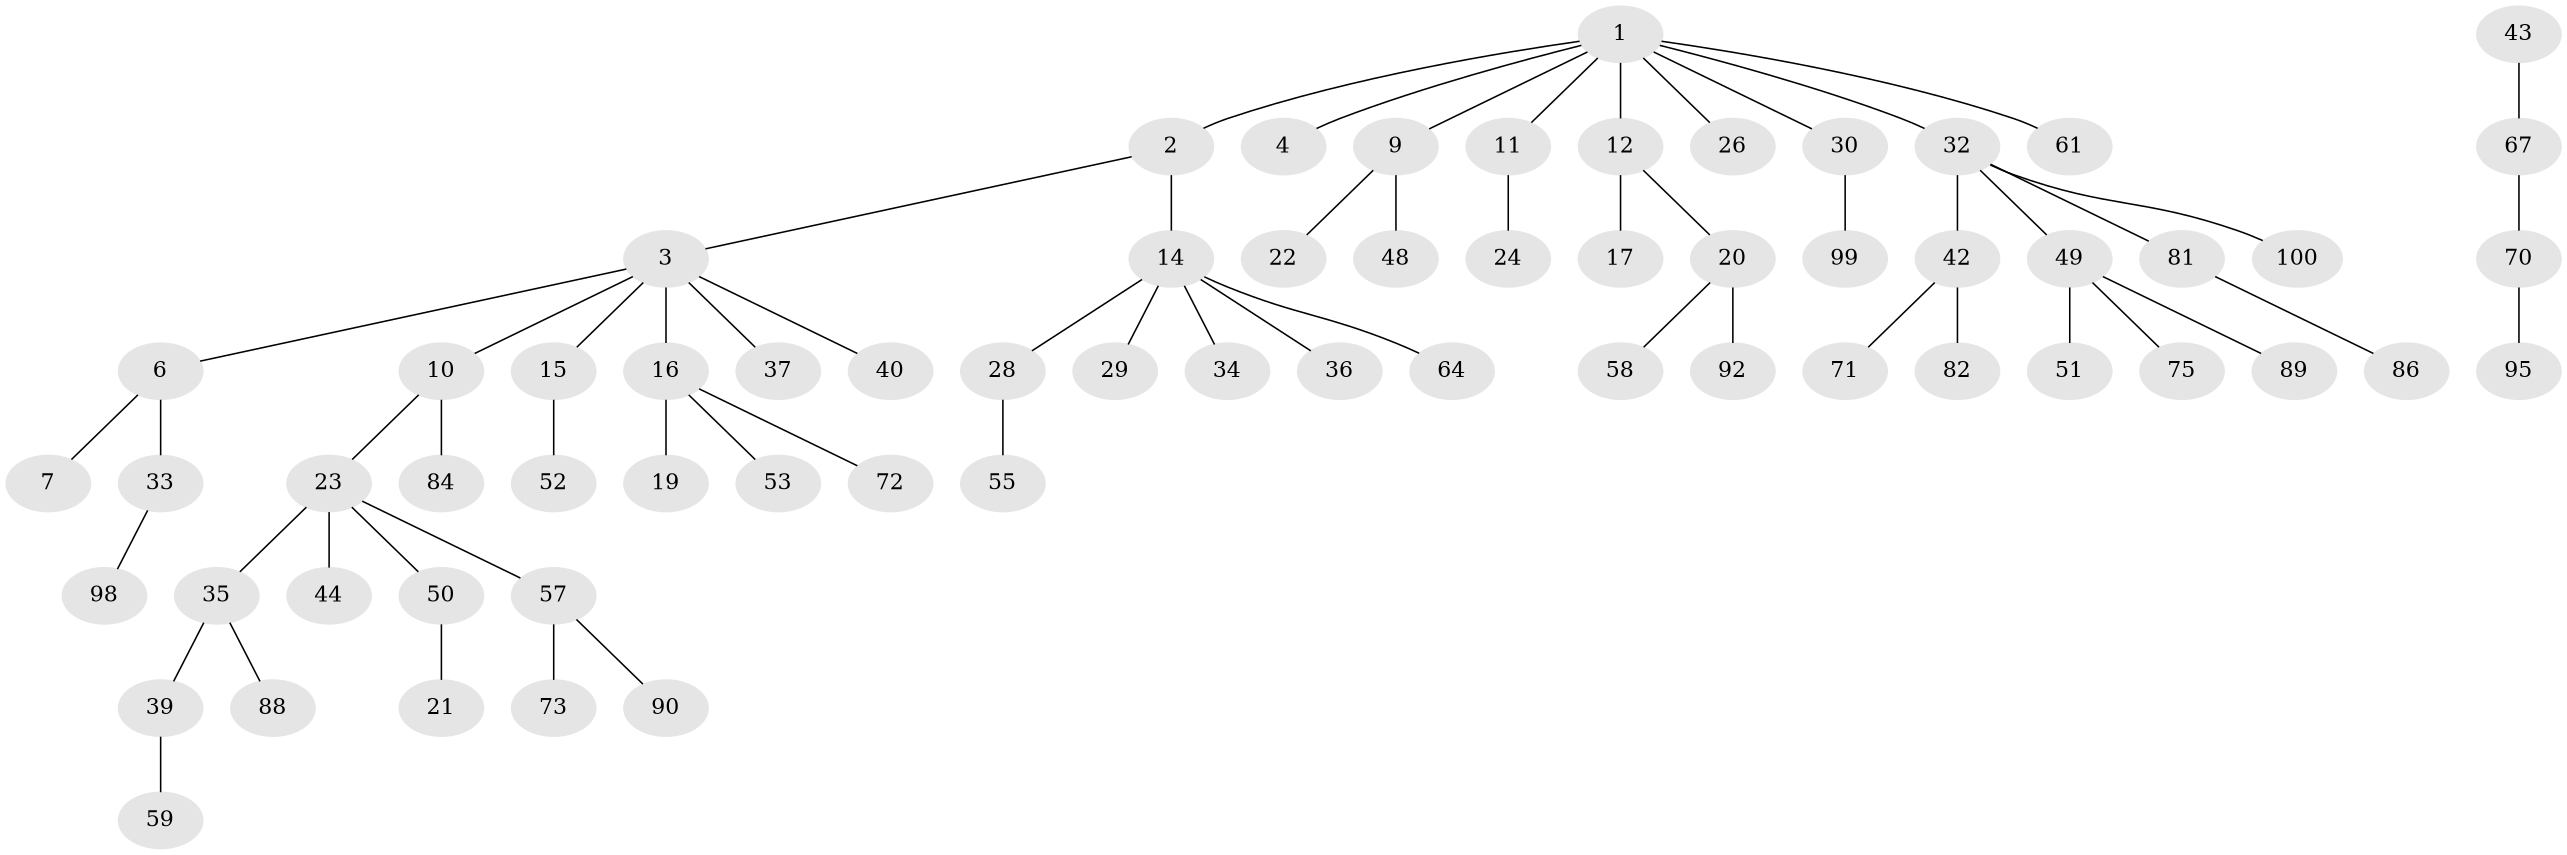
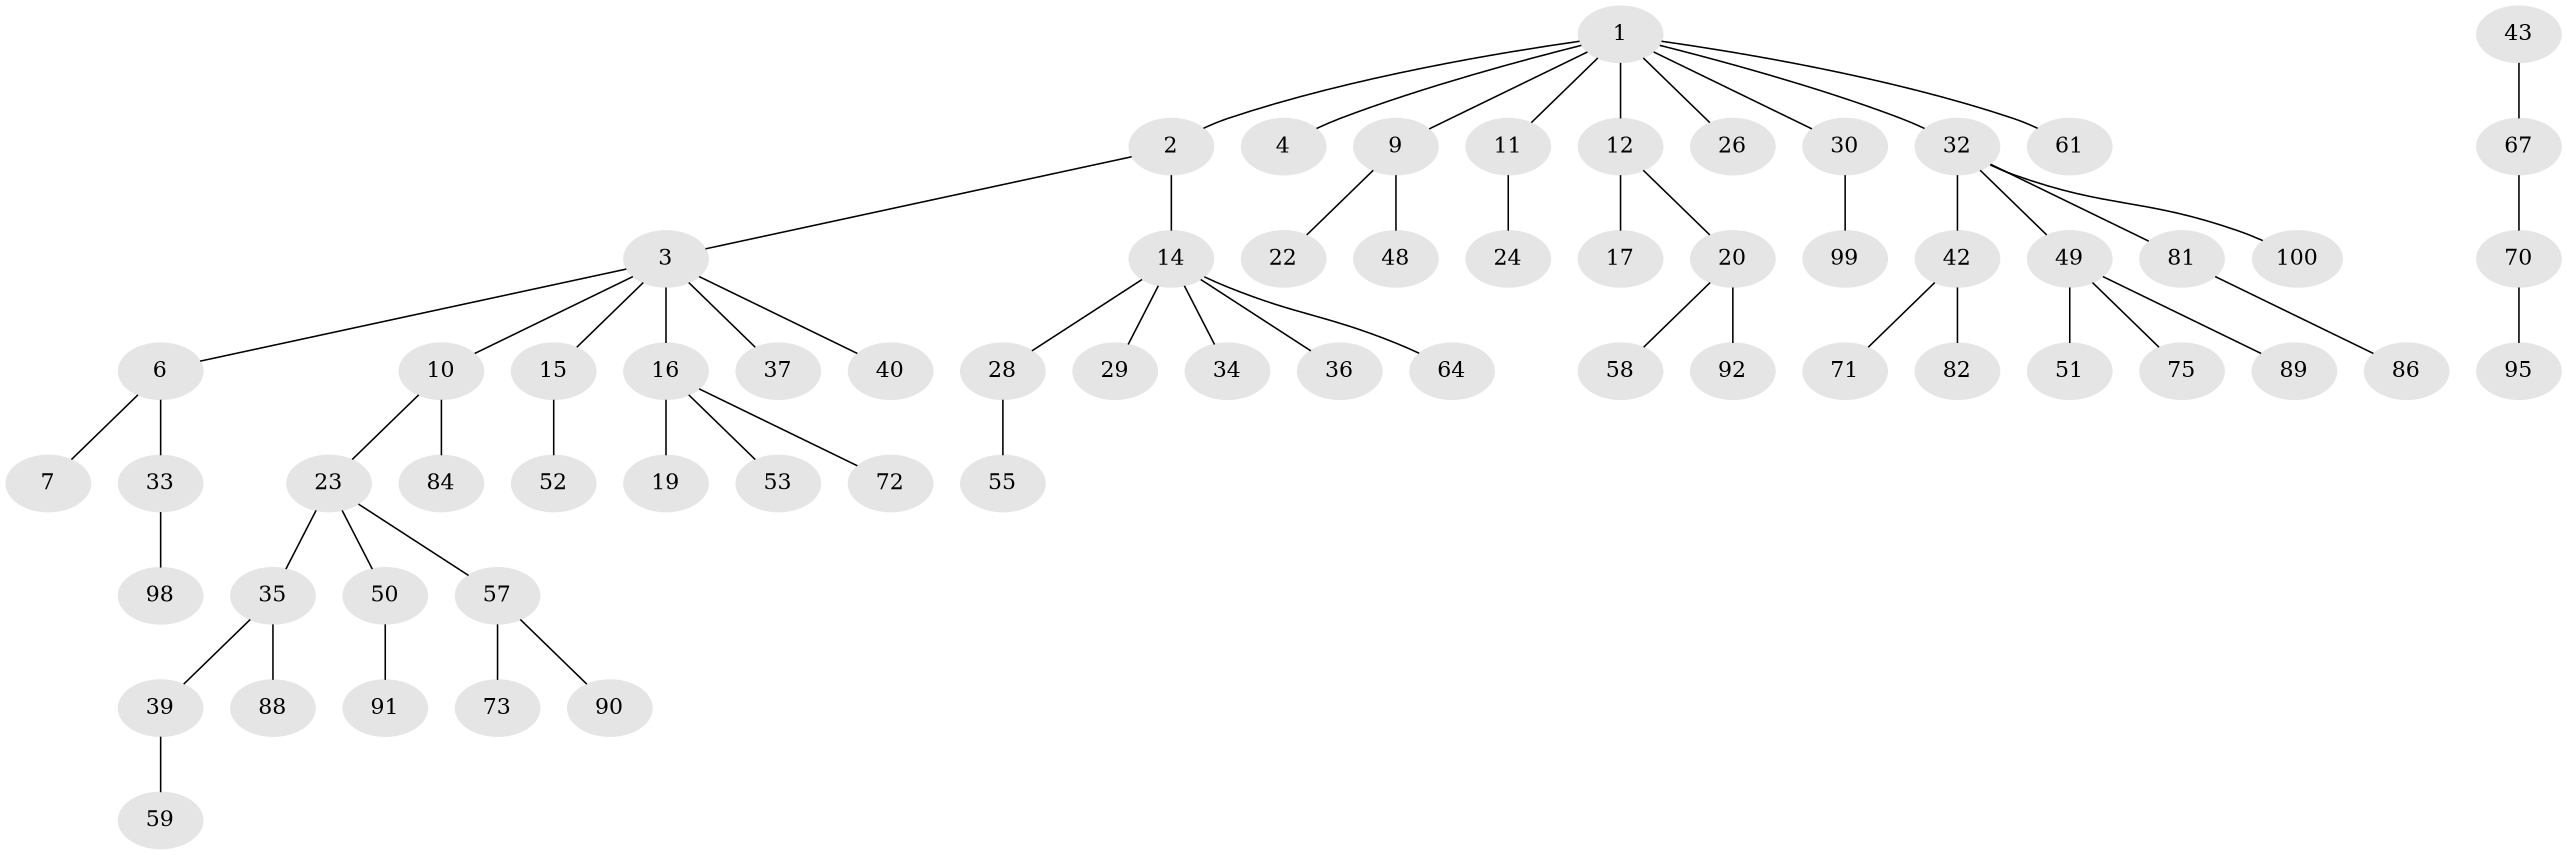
  graph {
    node [color=gray90 style=filled]
    1 [super="+5"]
    2 [super="+8"]
    4
    9 [super="+13"]
    11 [super="+31"]
    12 [super="+21"]
    26
    30 [super="+47"]
    32 [super="+46"]
    61
    3
    14 [super="+27"]
    22
    48 [super="+56"]
    24
    17 [super="+63"]
    20
    99
    42 [super="+94"]
    49 [super="+76"]
    81 [super="+83"]
    100
    6 [super="+25"]
    10
    15 [super="+54"]
    16 [super="+18"]
    37 [super="+80"]
    40
    28 [super="+38"]
    29
    34 [super="+79"]
    36
    64 [super="+65"]
    7 [super="+60"]
    33 [super="+41"]
    23 [super="+68"]
    84 [super="+96"]
    52
    19
    53
    72
    98
    35 [super="+87"]
-   44 [super="+45"]
    50 [super="+77"]
    57 [super="+74"]
    58 [super="+66"]
    92
    55 [super="+69"]
    39 [super="+62"]
    88 [super="+97"]
-   91 [label=21]
+   91
    73
    90
    43
    67
    71 [super="+78"]
    82
    51
    75
    89
    86
    59
    70 [super="+85"]
    95
    1 -- 2
    1 -- 4
    1 -- 9
    1 -- 11
    1 -- 12
    1 -- 26
    1 -- 30
    1 -- 32
    1 -- 61
    2 -- 3
    2 -- 14
    9 -- 22
    9 -- 48
    11 -- 24
    12 -- 17
    12 -- 20
    30 -- 99
    32 -- 42
    32 -- 49
    32 -- 81
    32 -- 100
    3 -- 6
    3 -- 10
    3 -- 15
    3 -- 16
    3 -- 37
    3 -- 40
    14 -- 28
    14 -- 29
    14 -- 34
    14 -- 36
    14 -- 64
    20 -- 58
    20 -- 92
    42 -- 71
    42 -- 82
    49 -- 51
    49 -- 75
    49 -- 89
    81 -- 86
    6 -- 7
    6 -- 33
    10 -- 23
    10 -- 84
    15 -- 52
    16 -- 19
    16 -- 53
    16 -- 72
    28 -- 55
    33 -- 98
    23 -- 35
-   23 -- 44
    23 -- 50
    23 -- 57
    35 -- 39
    35 -- 88
    50 -- 91
    57 -- 73
    57 -- 90
    39 -- 59
    43 -- 67
    67 -- 70
    70 -- 95
  }
